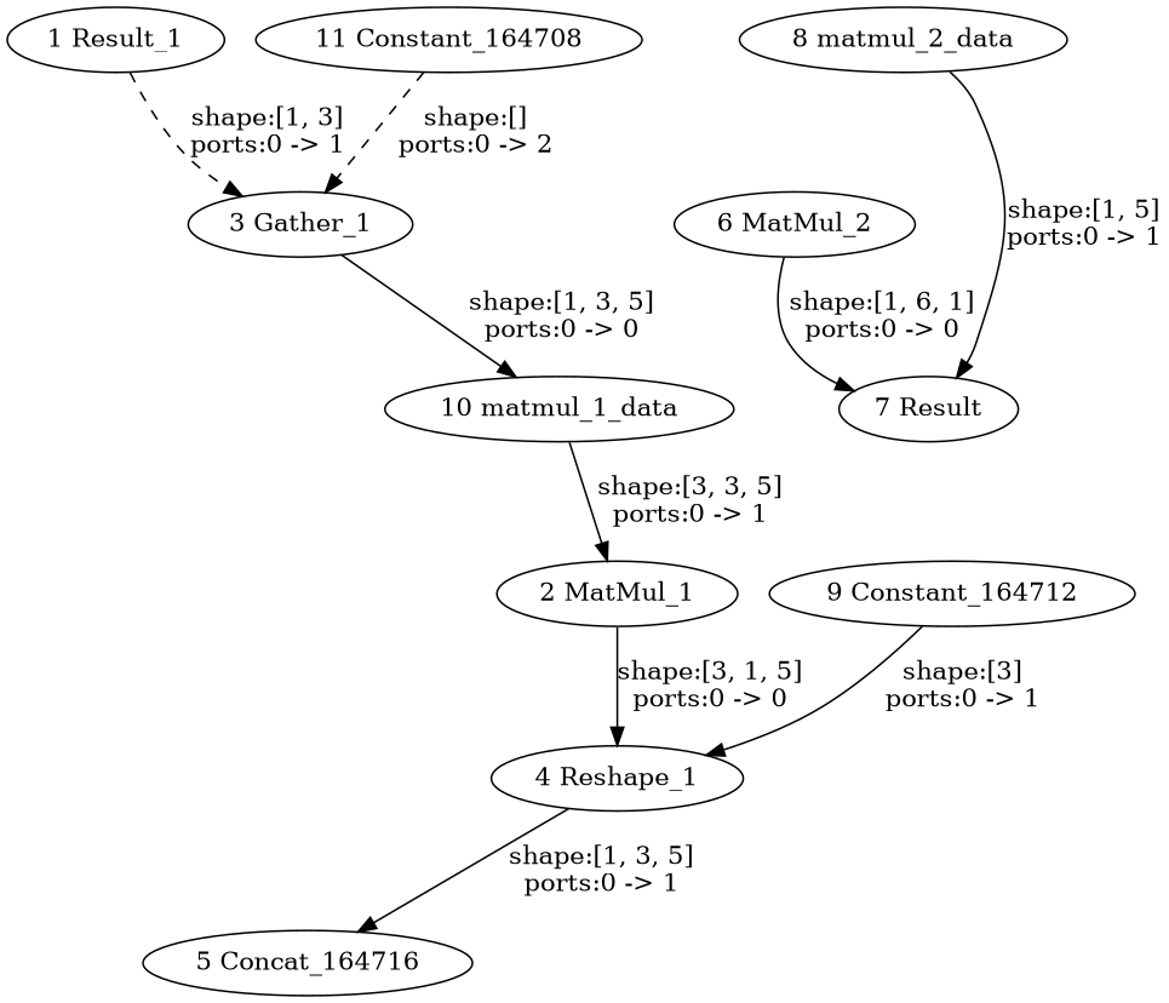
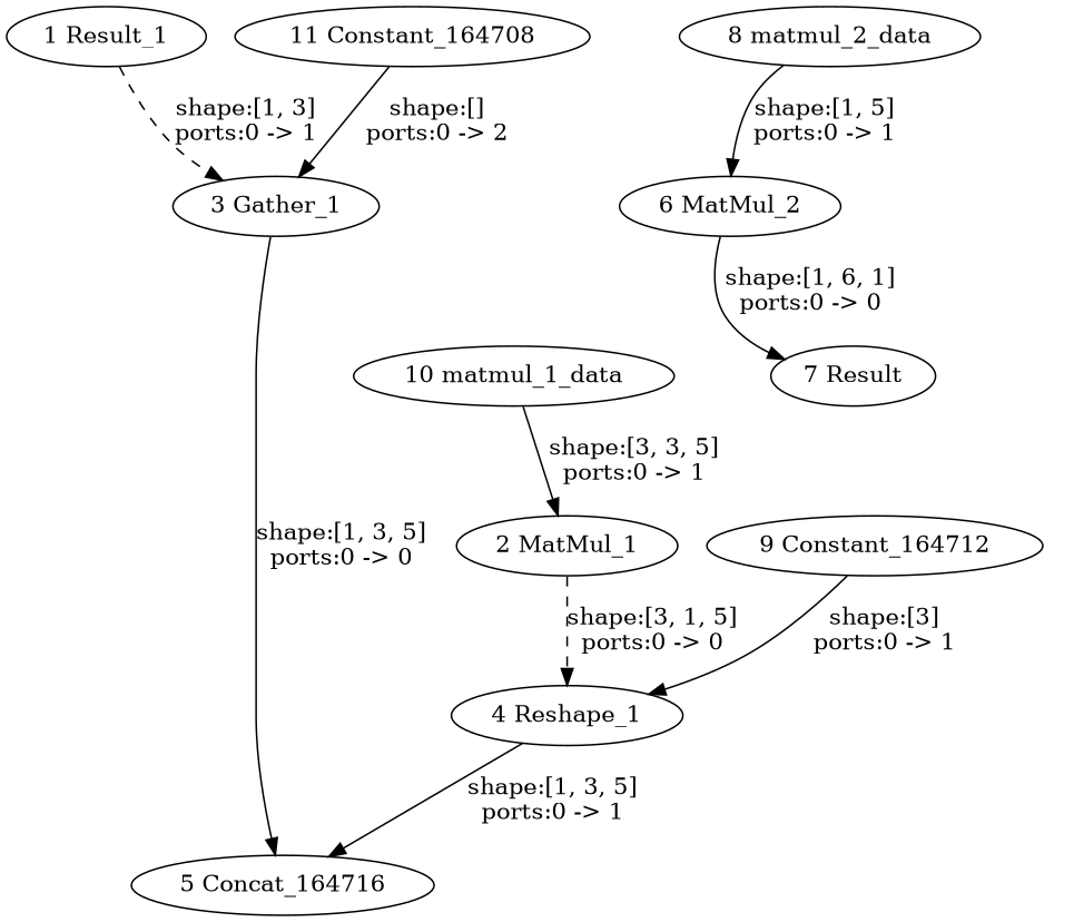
  strict digraph {
    node [type=Constant]
    edge [style=solid]
    n1 [label="1 Result_1" type=Convert]
    "3 Gather_1" [type=Gather]
    "2 MatMul_1" [type=MatMul]
    "4 Reshape_1" [type=Reshape]
    "5 Concat_164716" [type=Concat]
    "6 MatMul_2" [type=MatMul]
    "7 Result" [type=Result]
    "8 matmul_2_data"
    "9 Constant_164712"
    "10 matmul_1_data"
    "11 Constant_164708"
    n1 -> "3 Gather_1" [label="shape:[1, 3]\nports:0 -> 1" style=dashed]
-   "3 Gather_1" -> "10 matmul_1_data" [label="shape:[1, 3, 5]\nports:0 -> 0"]
-   "2 MatMul_1" -> "4 Reshape_1" [label="shape:[3, 1, 5]\nports:0 -> 0"]
+   "3 Gather_1" -> "5 Concat_164716" [label="shape:[1, 3, 5]\nports:0 -> 0"]
+   "2 MatMul_1" -> "4 Reshape_1" [label="shape:[3, 1, 5]\nports:0 -> 0" style=dashed]
    "4 Reshape_1" -> "5 Concat_164716" [label="shape:[1, 3, 5]\nports:0 -> 1"]
    "6 MatMul_2" -> "7 Result" [label="shape:[1, 6, 1]\nports:0 -> 0"]
-   "8 matmul_2_data" -> "7 Result" [label="shape:[1, 5]\nports:0 -> 1"]
+   "8 matmul_2_data" -> "6 MatMul_2" [label="shape:[1, 5]\nports:0 -> 1"]
    "9 Constant_164712" -> "4 Reshape_1" [label="shape:[3]\nports:0 -> 1"]
    "10 matmul_1_data" -> "2 MatMul_1" [label="shape:[3, 3, 5]\nports:0 -> 1"]
-   "11 Constant_164708" -> "3 Gather_1" [label="shape:[]\nports:0 -> 2" style=dashed]
+   "11 Constant_164708" -> "3 Gather_1" [label="shape:[]\nports:0 -> 2"]
  }
